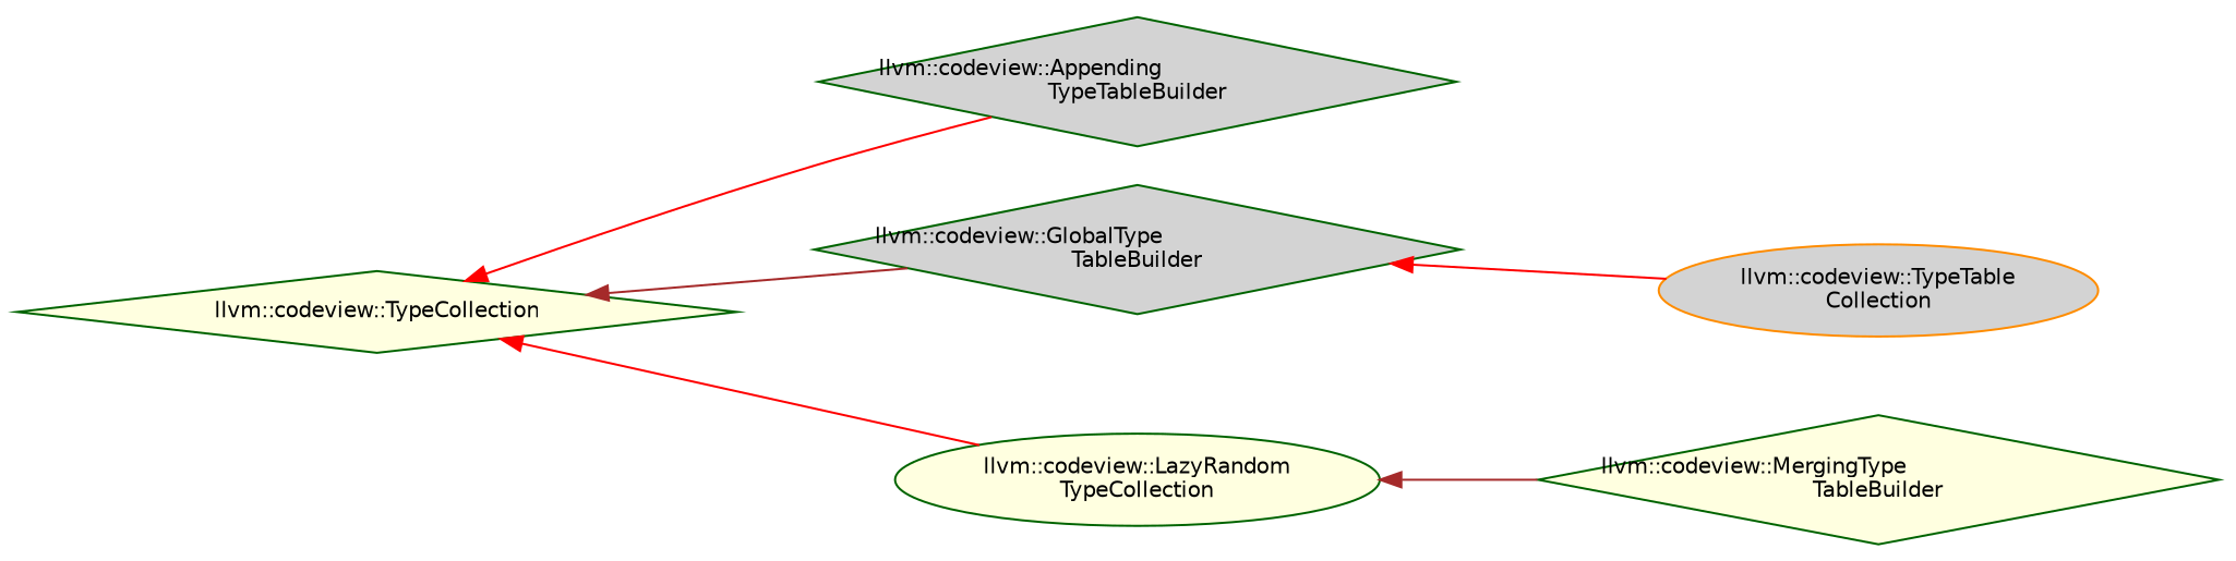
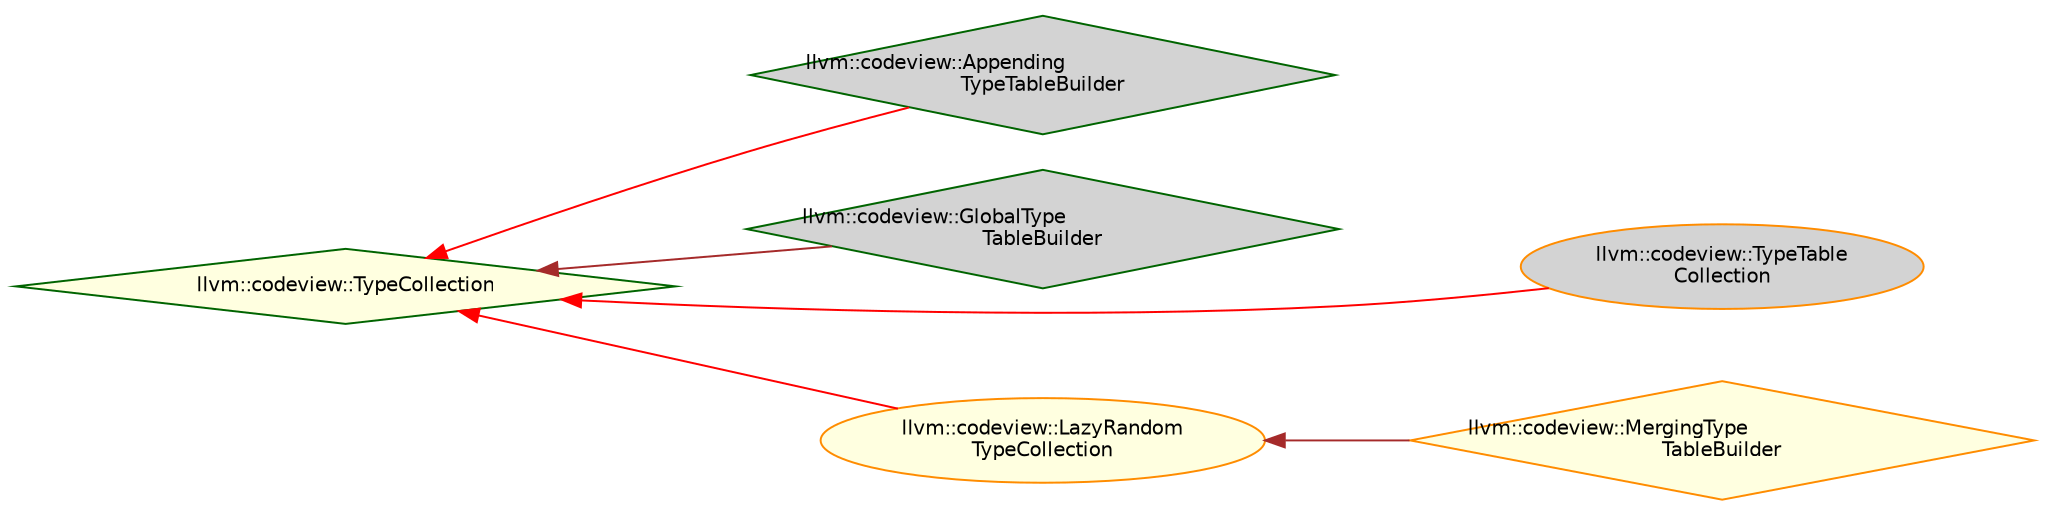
  digraph {
    rankdir=LR
    node [color=darkgreen fillcolor=lightyellow fontname=Helvetica fontsize=10 shape=diamond style=filled]
    edge [color=red dir=back fontname=Helvetica fontsize=10 labelfontname=Helvetica labelfontsize=10 style=solid]
    n1 [fontcolor=black height=0.2 label="llvm::codeview::TypeCollection" width=0.4]
    n2 [fillcolor=lightgrey height=0.2 label="llvm::codeview::Appending\lTypeTableBuilder" width=0.4]
    n3 [fillcolor=lightgrey height=0.2 label="llvm::codeview::GlobalType\lTableBuilder" width=0.4]
-   n4 [height=0.2 label="llvm::codeview::LazyRandom\lTypeCollection" shape=ellipse width=0.4]
+   n4 [color=darkorange height=0.2 label="llvm::codeview::LazyRandom\lTypeCollection" shape=ellipse width=0.4]
    n5 [color=darkorange fillcolor=lightgrey height=0.2 label="llvm::codeview::TypeTable\lCollection" shape=ellipse width=0.4]
-   n6 [height=0.2 label="llvm::codeview::MergingType\lTableBuilder" width=0.4]
+   n6 [color=darkorange height=0.2 label="llvm::codeview::MergingType\lTableBuilder" width=0.4]
    n1 -> n2
    n1 -> n3 [color=brown]
    n1 -> n4
-   n3 -> n5
+   n1 -> n5
    n4 -> n6 [color=brown]
  }
